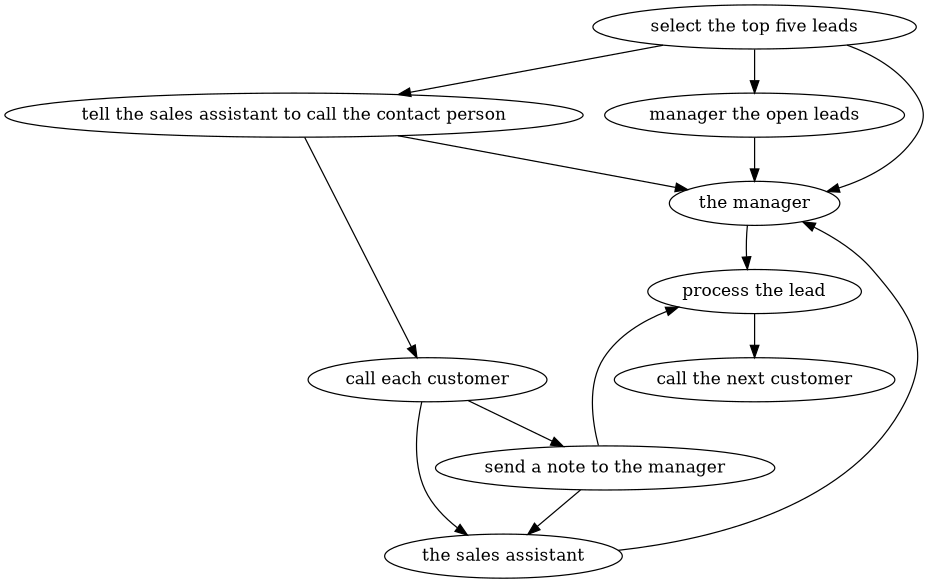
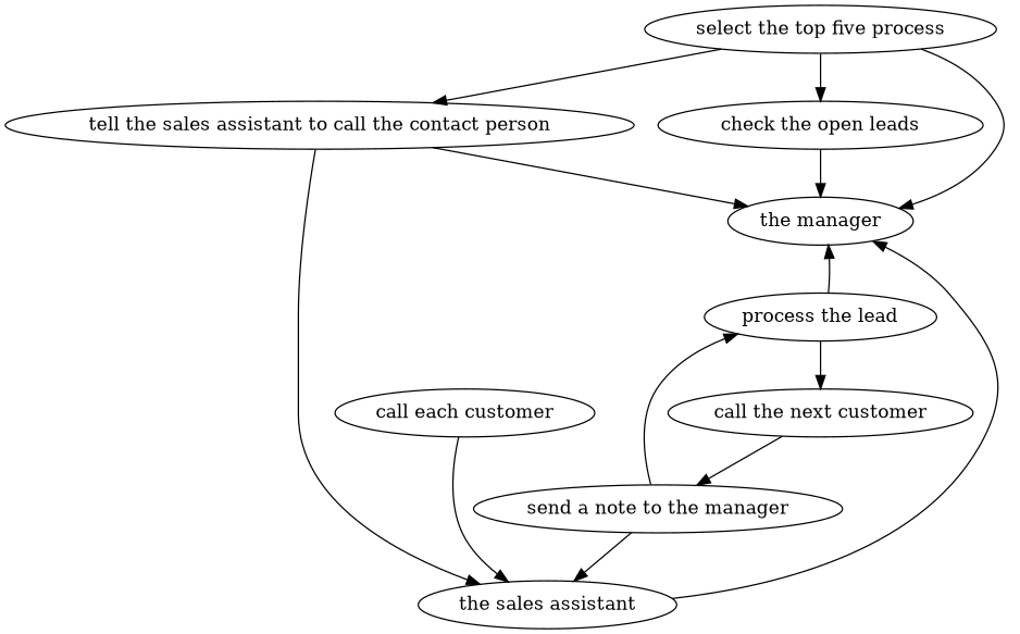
  strict digraph {
    edge [attrs="{'type': 'actor performer', 'label': 'actor performer'}"]
-   "check the open leads" [attrs="{'type': 'Activity', 'label': 'check the open leads'}" label="manager the open leads"]
+   "check the open leads" [attrs="{'type': 'Activity', 'label': 'check the open leads'}"]
    "the manager" [attrs="{'type': 'Actor', 'label': 'the manager'}"]
-   "select the top five leads" [attrs="{'type': 'Activity', 'label': 'select the top five leads'}"]
+   "select the top five leads" [attrs="{'type': 'Activity', 'label': 'select the top five leads'}" label="select the top five process"]
    "tell the sales assistant to call the contact person" [attrs="{'type': 'Activity', 'label': 'tell the sales assistant to call the contact person'}"]
    "call each customer" [attrs="{'type': 'Activity', 'label': 'call each customer'}"]
    "send a note to the manager" [attrs="{'type': 'Activity', 'label': 'send a note to the manager'}"]
    "the sales assistant" [attrs="{'type': 'Actor', 'label': 'the sales assistant'}"]
    "process the lead" [attrs="{'type': 'Activity', 'label': 'process the lead'}"]
    "call the next customer" [attrs="{'type': 'Activity', 'label': 'call the next customer'}"]
    "check the open leads" -> "the manager"
    "select the top five leads" -> "check the open leads" [attrs="{'type': 'flow', 'label': 'flow'}"]
    "select the top five leads" -> "the manager"
    "select the top five leads" -> "tell the sales assistant to call the contact person" [attrs="{'type': 'flow', 'label': 'flow'}"]
    "tell the sales assistant to call the contact person" -> "the manager"
-   "tell the sales assistant to call the contact person" -> "call each customer" [attrs="{'type': 'flow', 'label': 'flow'}"]
-   "call each customer" -> "send a note to the manager" [attrs="{'type': 'flow', 'label': 'flow'}"]
+   "tell the sales assistant to call the contact person" -> "the sales assistant" [attrs="{'type': 'flow', 'label': 'flow'}"]
+   "call the next customer" -> "send a note to the manager" [attrs="{'type': 'flow', 'label': 'flow'}"]
    "call each customer" -> "the sales assistant"
    "send a note to the manager" -> "the sales assistant"
    "send a note to the manager" -> "process the lead" [attrs="{'type': 'flow', 'label': 'flow'}"]
    "the sales assistant" -> "the manager"
-   "the manager" -> "process the lead"
+   "process the lead" -> "the manager"
    "process the lead" -> "call the next customer" [attrs="{'type': 'flow', 'label': 'flow'}"]
  }
